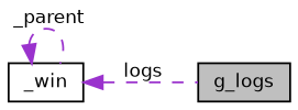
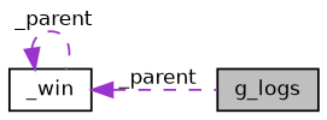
  digraph {
    rankdir=LR
    node [color=black fontname=Helvetica fontsize=10 shape=record style=filled]
    edge [color=darkorchid3 dir=back fontname=Helvetica fontsize=10 labelfontname=Helvetica labelfontsize=10 style=dashed]
    n1 [fillcolor=grey75 fontcolor=black height=0.2 label=g_logs width=0.4]
    n2 [fillcolor=white height=0.2 label=_win width=0.4]
-   n2 -> n1 [label=" logs"]
+   n2 -> n1 [label=" _parent"]
    n2 -> n2 [label=" _parent"]
  }
